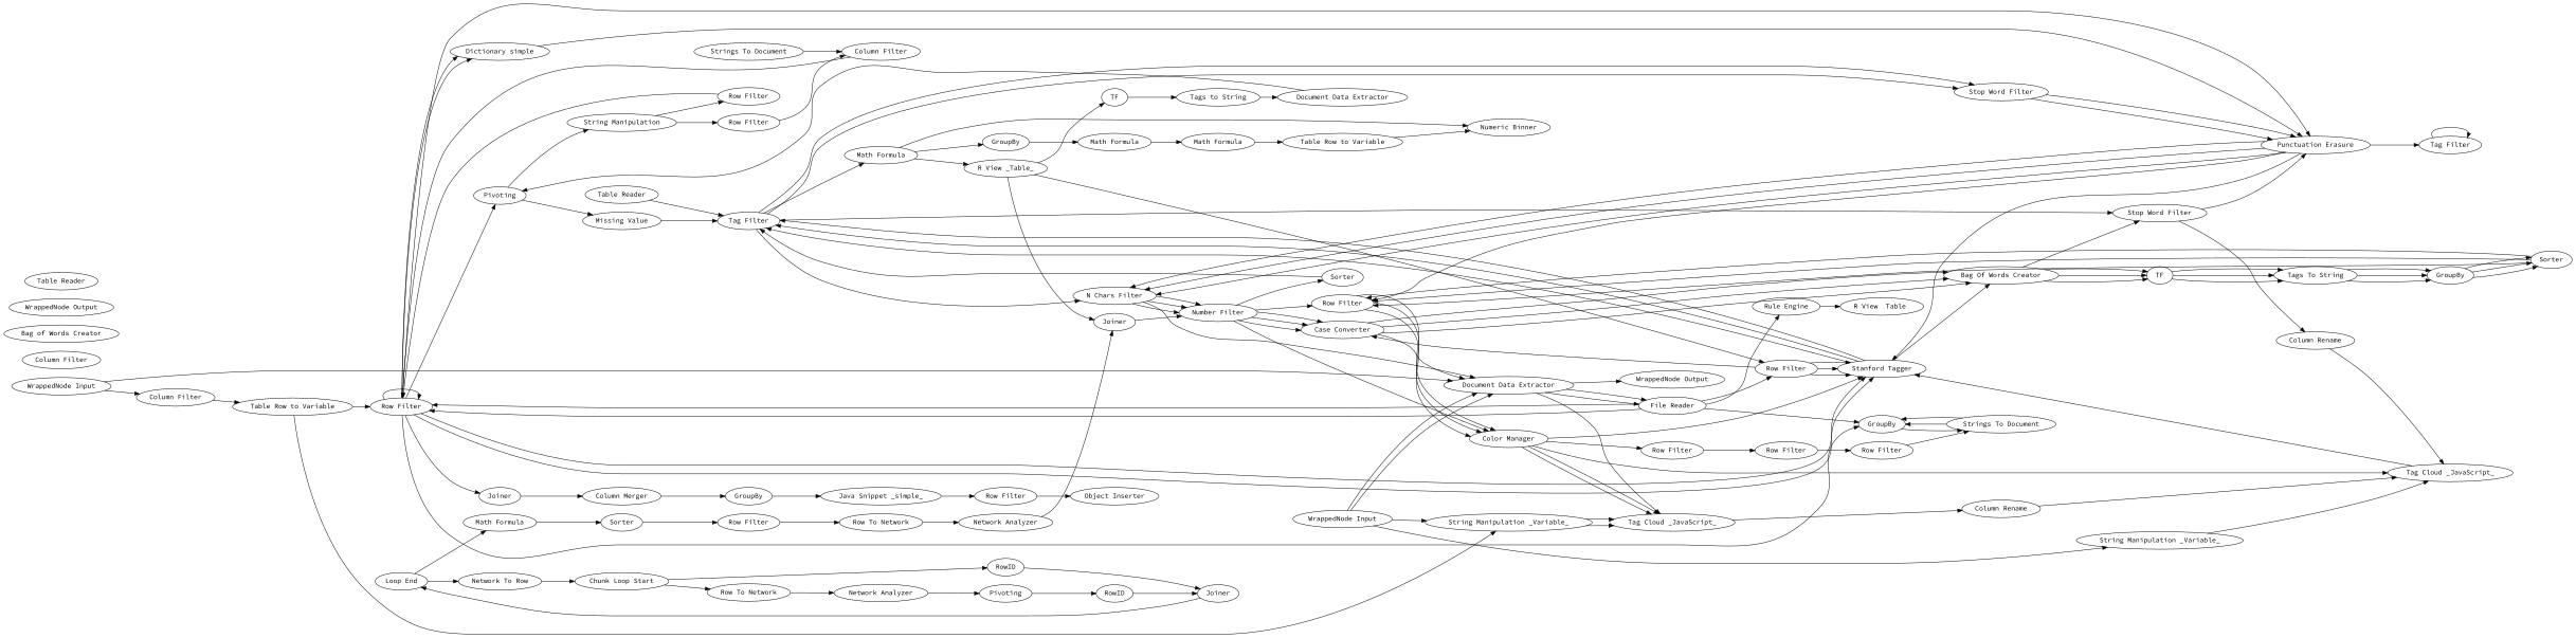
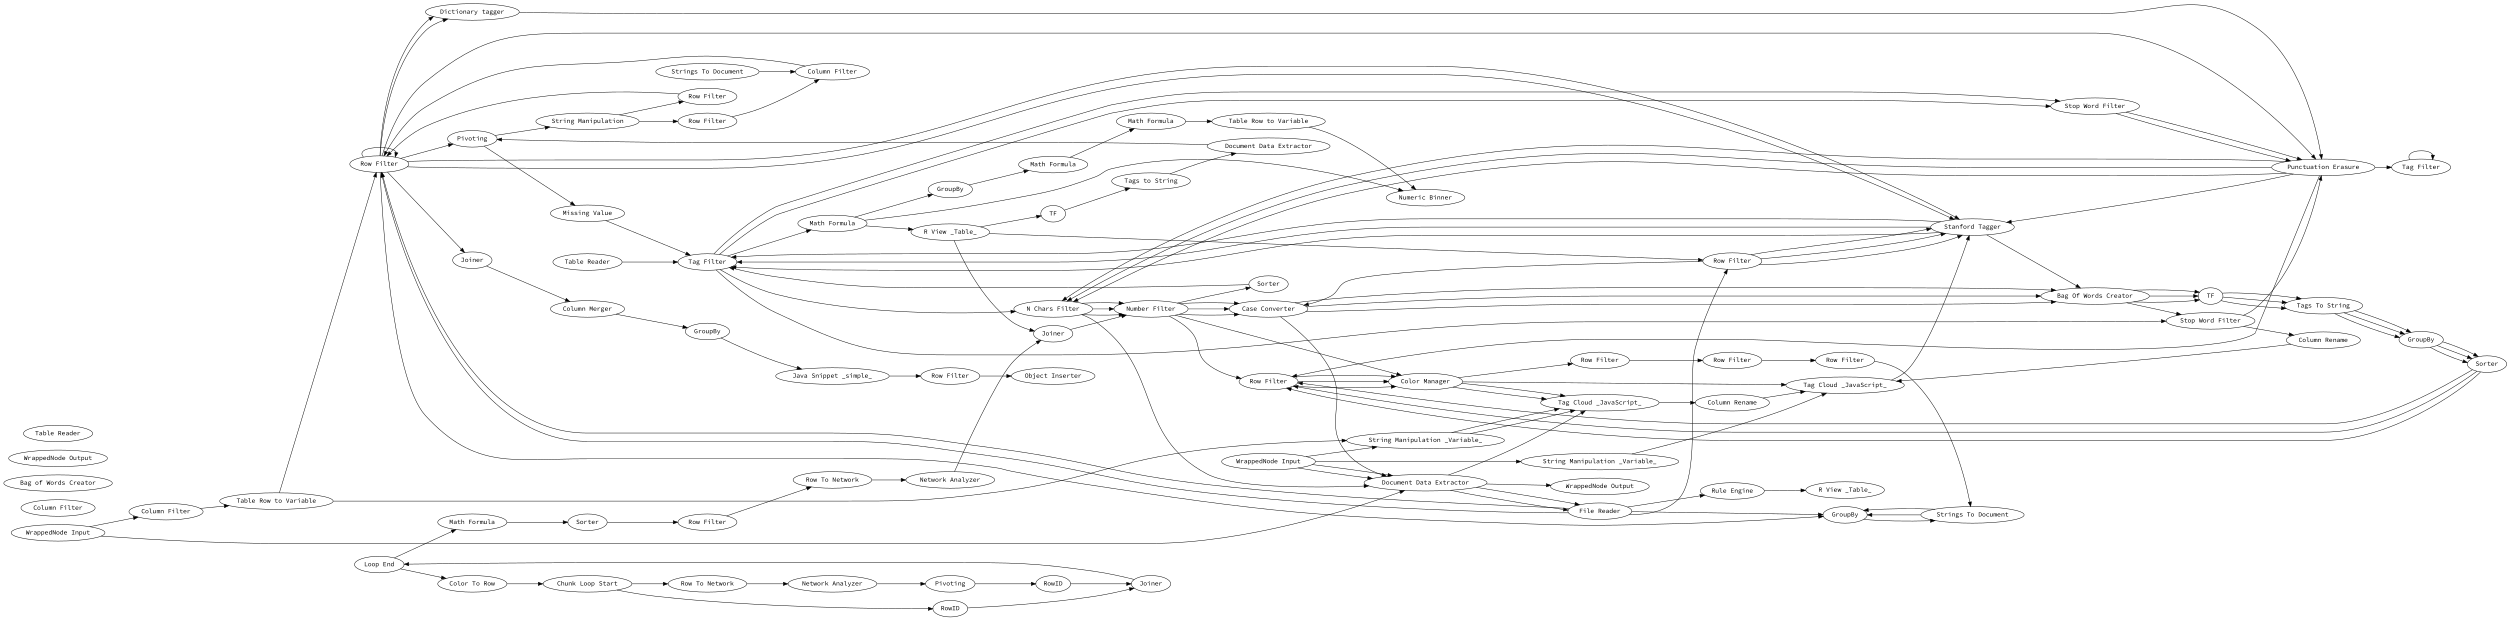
  digraph {
    fontname="Source Code Pro"
    rankdir=LR
    node [fontname="Source Code Pro"]
    edge [fontname="Source Code Pro"]
    n1 [label="Object Inserter"]
-   n2 [label="Network To Row"]
+   n2 [label="Color To Row"]
    n3 [label="Chunk Loop Start"]
    n4 [label="Row To Network"]
    n5 [label=RowID]
    n6 [label="Network Analyzer"]
    n7 [label=Joiner]
    n8 [label=Pivoting]
    n9 [label=RowID]
    n10 [label=Sorter]
    n11 [label="Row Filter"]
    n12 [label="Row To Network"]
    n13 [label="Network Analyzer"]
    n14 [label=Joiner]
    n15 [label="Math Formula"]
    n16 [label="Loop End"]
    n17 [label="Column Merger"]
    n18 [label=GroupBy]
    n19 [label="Java Snippet _simple_"]
    n20 [label="Row Filter"]
    n21 [label=Joiner]
    n22 [label="Row Filter"]
    n23 [label="Row Filter"]
    n24 [label="Row Filter"]
    n25 [label="Strings To Document"]
    n26 [label=GroupBy]
    n27 [label="Column Filter"]
    n28 [label="Row Filter"]
    n29 [label="Column Filter"]
    n30 [label="Row Filter"]
    n31 [label="Row Filter"]
    n32 [label=Pivoting]
    n33 [label="Punctuation Erasure"]
    n34 [label="Stanford Tagger"]
-   n35 [label="Dictionary simple"]
+   n35 [label="Dictionary tagger"]
    n36 [label="String Manipulation"]
    n37 [label="Missing Value"]
    n38 [label="Tag Filter"]
    n39 [label="Tag Filter"]
    n40 [label="N Chars Filter"]
    n41 [label="Row Filter"]
    n42 [label="Bag Of Words Creator"]
    n43 [label="Number Filter"]
    n44 [label="Strings To Document"]
    n45 [label=TF]
    n46 [label="Tags to String"]
    n47 [label="Document Data Extractor"]
    n48 [label="Math Formula"]
    n49 [label="Table Row to Variable"]
    n50 [label="Numeric Binner"]
    n51 [label=GroupBy]
    n52 [label="Math Formula"]
    n53 [label="Rule Engine"]
    n54 [label="R View _Table_"]
    n55 [label="Math Formula"]
    n56 [label="R View _Table_"]
    n57 [label="Row Filter"]
    n58 [label="Case Converter"]
    n59 [label="Stop Word Filter"]
    n60 [label="Stop Word Filter"]
    n61 [label="Bag of Words Creator"]
    n62 [label="Table Reader"]
    n63 [label="Document Data Extractor"]
    n64 [label="Column Rename"]
    n65 [label="Tag Cloud _JavaScript_"]
    n66 [label="File Reader"]
    n67 [label="WrappedNode Output"]
    n68 [label="Column Rename"]
    n69 [label="Tag Cloud _JavaScript_"]
    n70 [label=TF]
    n71 [label="Tags To String"]
    n72 [label=GroupBy]
    n73 [label=Sorter]
    n74 [label="Color Manager"]
    n75 [label=Sorter]
    n76 [label="String Manipulation _Variable_"]
    n77 [label="Column Filter"]
    n78 [label="Table Row to Variable"]
    n79 [label="WrappedNode Input"]
    n80 [label="WrappedNode Output"]
    n81 [label="Table Reader"]
    n82 [label="String Manipulation _Variable_"]
    n83 [label="WrappedNode Input"]
    n2 -> n3
    n3 -> n4
    n3 -> n5
    n4 -> n6
    n5 -> n7
    n6 -> n8
    n7 -> n16
    n8 -> n9
    n9 -> n7
    n10 -> n11
    n11 -> n12
    n12 -> n13
    n13 -> n14
    n14 -> n43
    n15 -> n10
    n16 -> n2
    n16 -> n15
    n17 -> n18
    n18 -> n19
    n19 -> n20
    n20 -> n1
    n21 -> n17
    n22 -> n23
    n23 -> n24
    n24 -> n25
    n25 -> n26
    n25 -> n26
    n26 -> n25
    n28 -> n29
    n29 -> n30
    n30 -> n21
    n30 -> n26
    n30 -> n30
    n30 -> n32
    n30 -> n33
    n30 -> n34
    n30 -> n34
    n30 -> n35
    n30 -> n35
    n31 -> n30
    n32 -> n36
    n32 -> n37
    n33 -> n34
    n33 -> n39
    n33 -> n40
    n33 -> n40
    n33 -> n40
    n33 -> n41
    n34 -> n38
    n34 -> n38
    n34 -> n38
    n34 -> n42
    n35 -> n33
    n36 -> n28
    n36 -> n31
    n37 -> n38
    n38 -> n40
    n38 -> n55
    n38 -> n59
    n38 -> n59
    n38 -> n60
    n39 -> n39
    n40 -> n43
    n40 -> n43
    n40 -> n43
    n40 -> n63
    n41 -> n74
    n41 -> n74
    n41 -> n74
    n42 -> n60
    n42 -> n70
    n42 -> n70
    n42 -> n70
    n43 -> n41
    n43 -> n58
    n43 -> n58
    n43 -> n58
    n43 -> n74
    n43 -> n75
    n44 -> n29
    n45 -> n46
    n46 -> n47
    n47 -> n32
    n48 -> n49
    n49 -> n50
    n51 -> n52
    n52 -> n48
    n53 -> n54
    n55 -> n50
    n55 -> n51
    n55 -> n56
    n56 -> n14
    n56 -> n45
    n56 -> n57
    n57 -> n34
    n57 -> n34
    n57 -> n34
    n57 -> n58
    n58 -> n42
    n58 -> n42
    n58 -> n42
    n58 -> n63
    n59 -> n33
    n59 -> n33
    n60 -> n33
    n60 -> n64
    n62 -> n38
    n63 -> n65
    n63 -> n66
    n63 -> n66
    n63 -> n67
    n64 -> n69
    n65 -> n68
    n66 -> n26
    n66 -> n30
    n66 -> n30
    n66 -> n53
    n66 -> n57
    n68 -> n69
    n69 -> n34
    n70 -> n71
    n70 -> n71
    n70 -> n71
    n71 -> n72
    n71 -> n72
    n71 -> n72
    n72 -> n73
    n72 -> n73
    n72 -> n73
    n73 -> n41
    n73 -> n41
    n73 -> n41
    n74 -> n22
-   n74 -> n34
    n74 -> n65
    n74 -> n65
    n74 -> n69
    n75 -> n38
    n76 -> n65
    n76 -> n65
    n77 -> n78
    n78 -> n30
    n78 -> n76
    n79 -> n63
    n79 -> n77
    n82 -> n69
    n83 -> n63
    n83 -> n63
    n83 -> n76
    n83 -> n82
  }
